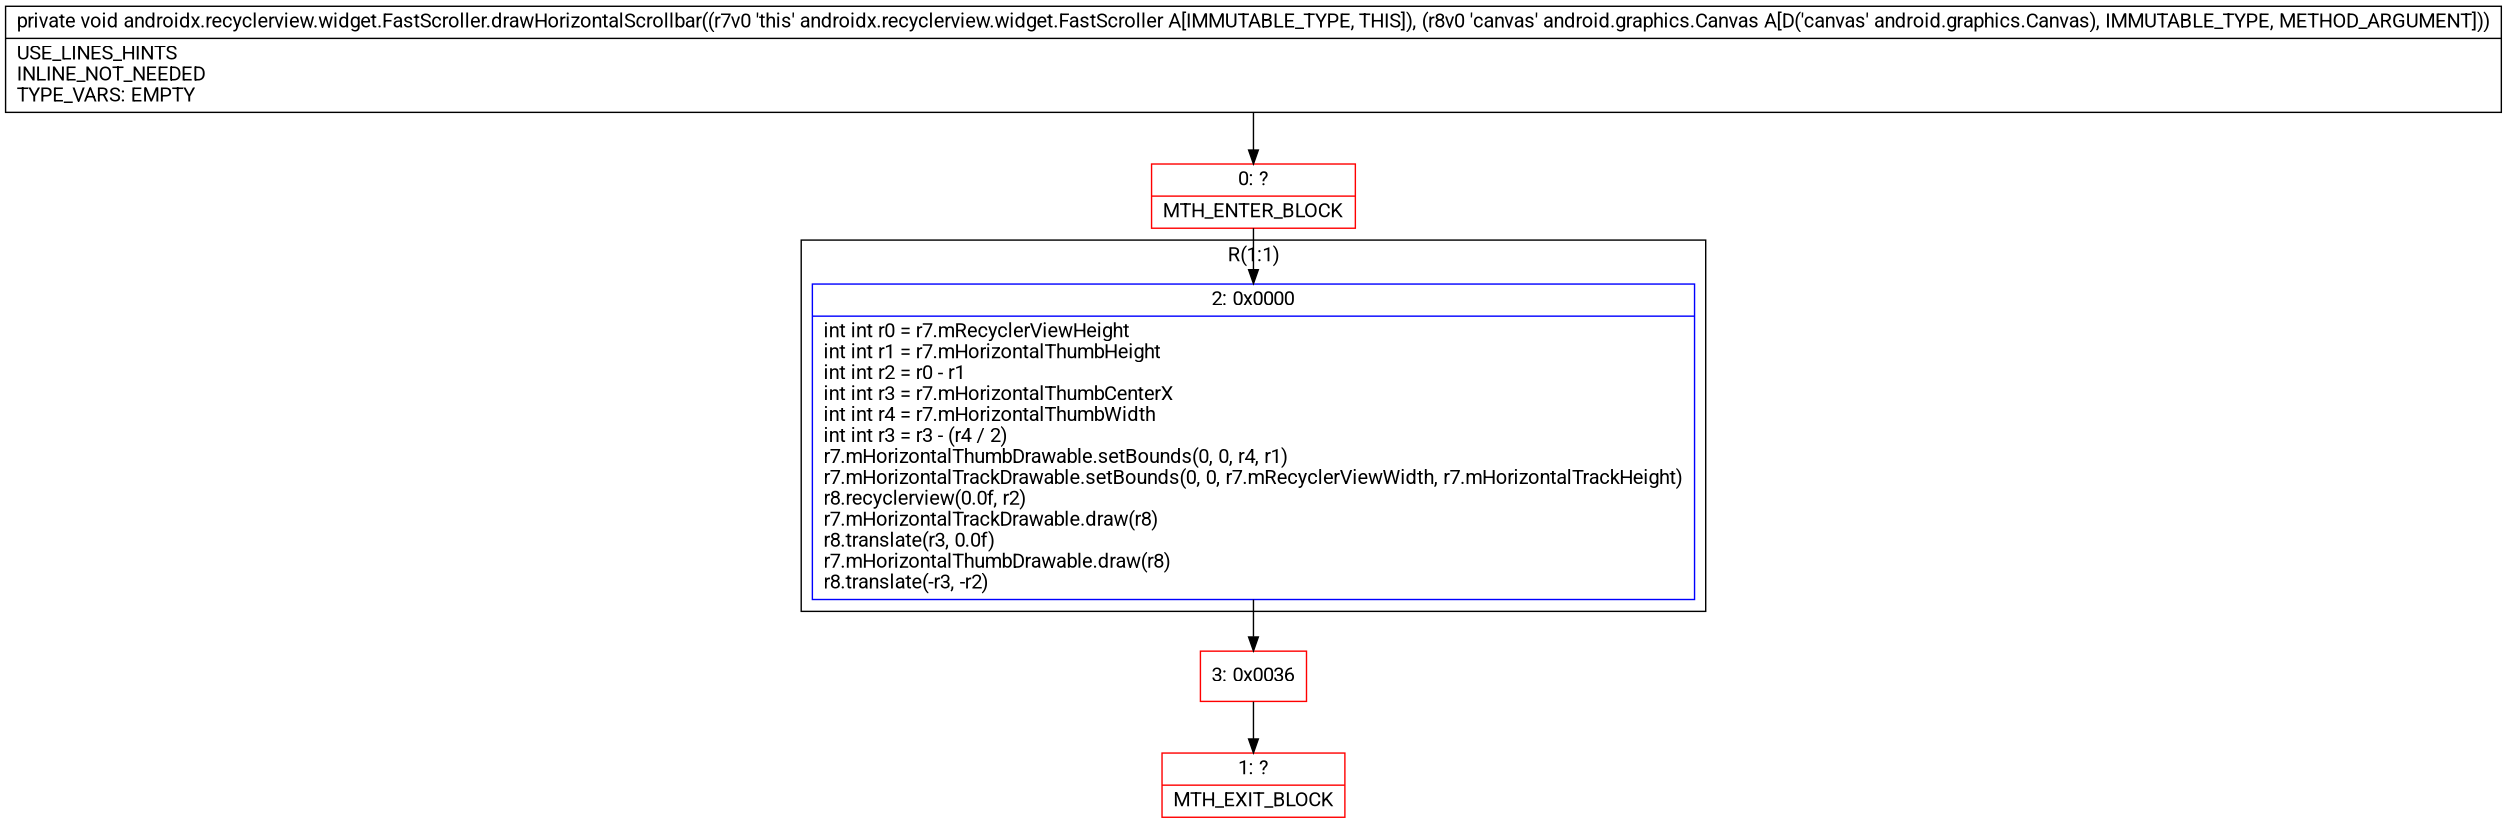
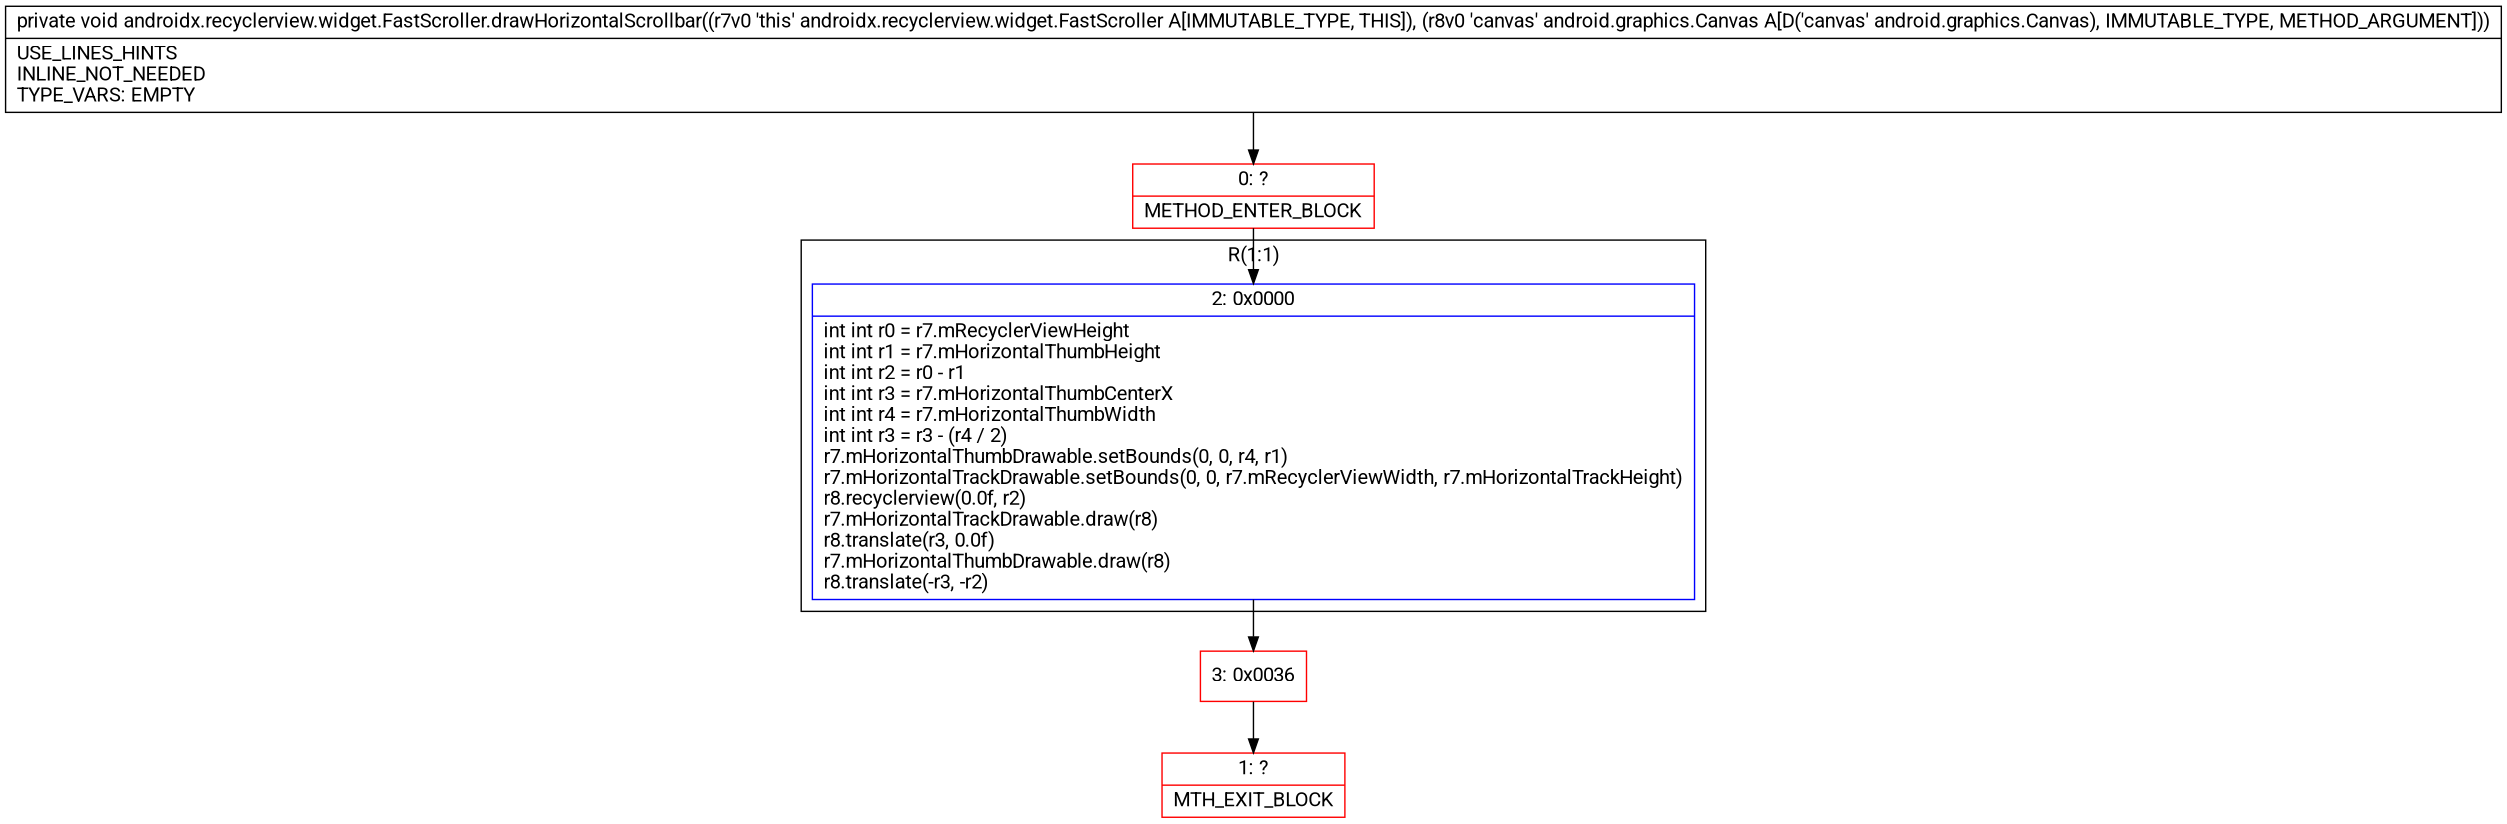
  digraph {
    fontname=Roboto
    node [color=red fontname=Roboto shape=record]
    edge [fontname=Roboto]
    n1 [color=blue label="{2\:\ 0x0000|int int r0 = r7.mRecyclerViewHeight\lint int r1 = r7.mHorizontalThumbHeight\lint int r2 = r0 \- r1\lint int r3 = r7.mHorizontalThumbCenterX\lint int r4 = r7.mHorizontalThumbWidth\lint int r3 = r3 \- (r4 \/ 2)\lr7.mHorizontalThumbDrawable.setBounds(0, 0, r4, r1)\lr7.mHorizontalTrackDrawable.setBounds(0, 0, r7.mRecyclerViewWidth, r7.mHorizontalTrackHeight)\lr8.recyclerview(0.0f, r2)\lr7.mHorizontalTrackDrawable.draw(r8)\lr8.translate(r3, 0.0f)\lr7.mHorizontalThumbDrawable.draw(r8)\lr8.translate(\-r3, \-r2)\l}"]
    n2 [label="{3\:\ 0x0036}"]
    n3 [label="{1\:\ ?|MTH_EXIT_BLOCK\l}"]
-   n4 [label="{0\:\ ?|MTH_ENTER_BLOCK\l}"]
+   n4 [label="{0\:\ ?|METHOD_ENTER_BLOCK\l}"]
    n5 [label="{private void androidx.recyclerview.widget.FastScroller.drawHorizontalScrollbar((r7v0 'this' androidx.recyclerview.widget.FastScroller A[IMMUTABLE_TYPE, THIS]), (r8v0 'canvas' android.graphics.Canvas A[D('canvas' android.graphics.Canvas), IMMUTABLE_TYPE, METHOD_ARGUMENT]))  | USE_LINES_HINTS\lINLINE_NOT_NEEDED\lTYPE_VARS: EMPTY\l}" color=""]
    subgraph cluster_1 {
      label="R(1:1)"
      n1
    }
    n1 -> n2
    n2 -> n3
    n4 -> n1
    n5 -> n4
  }
